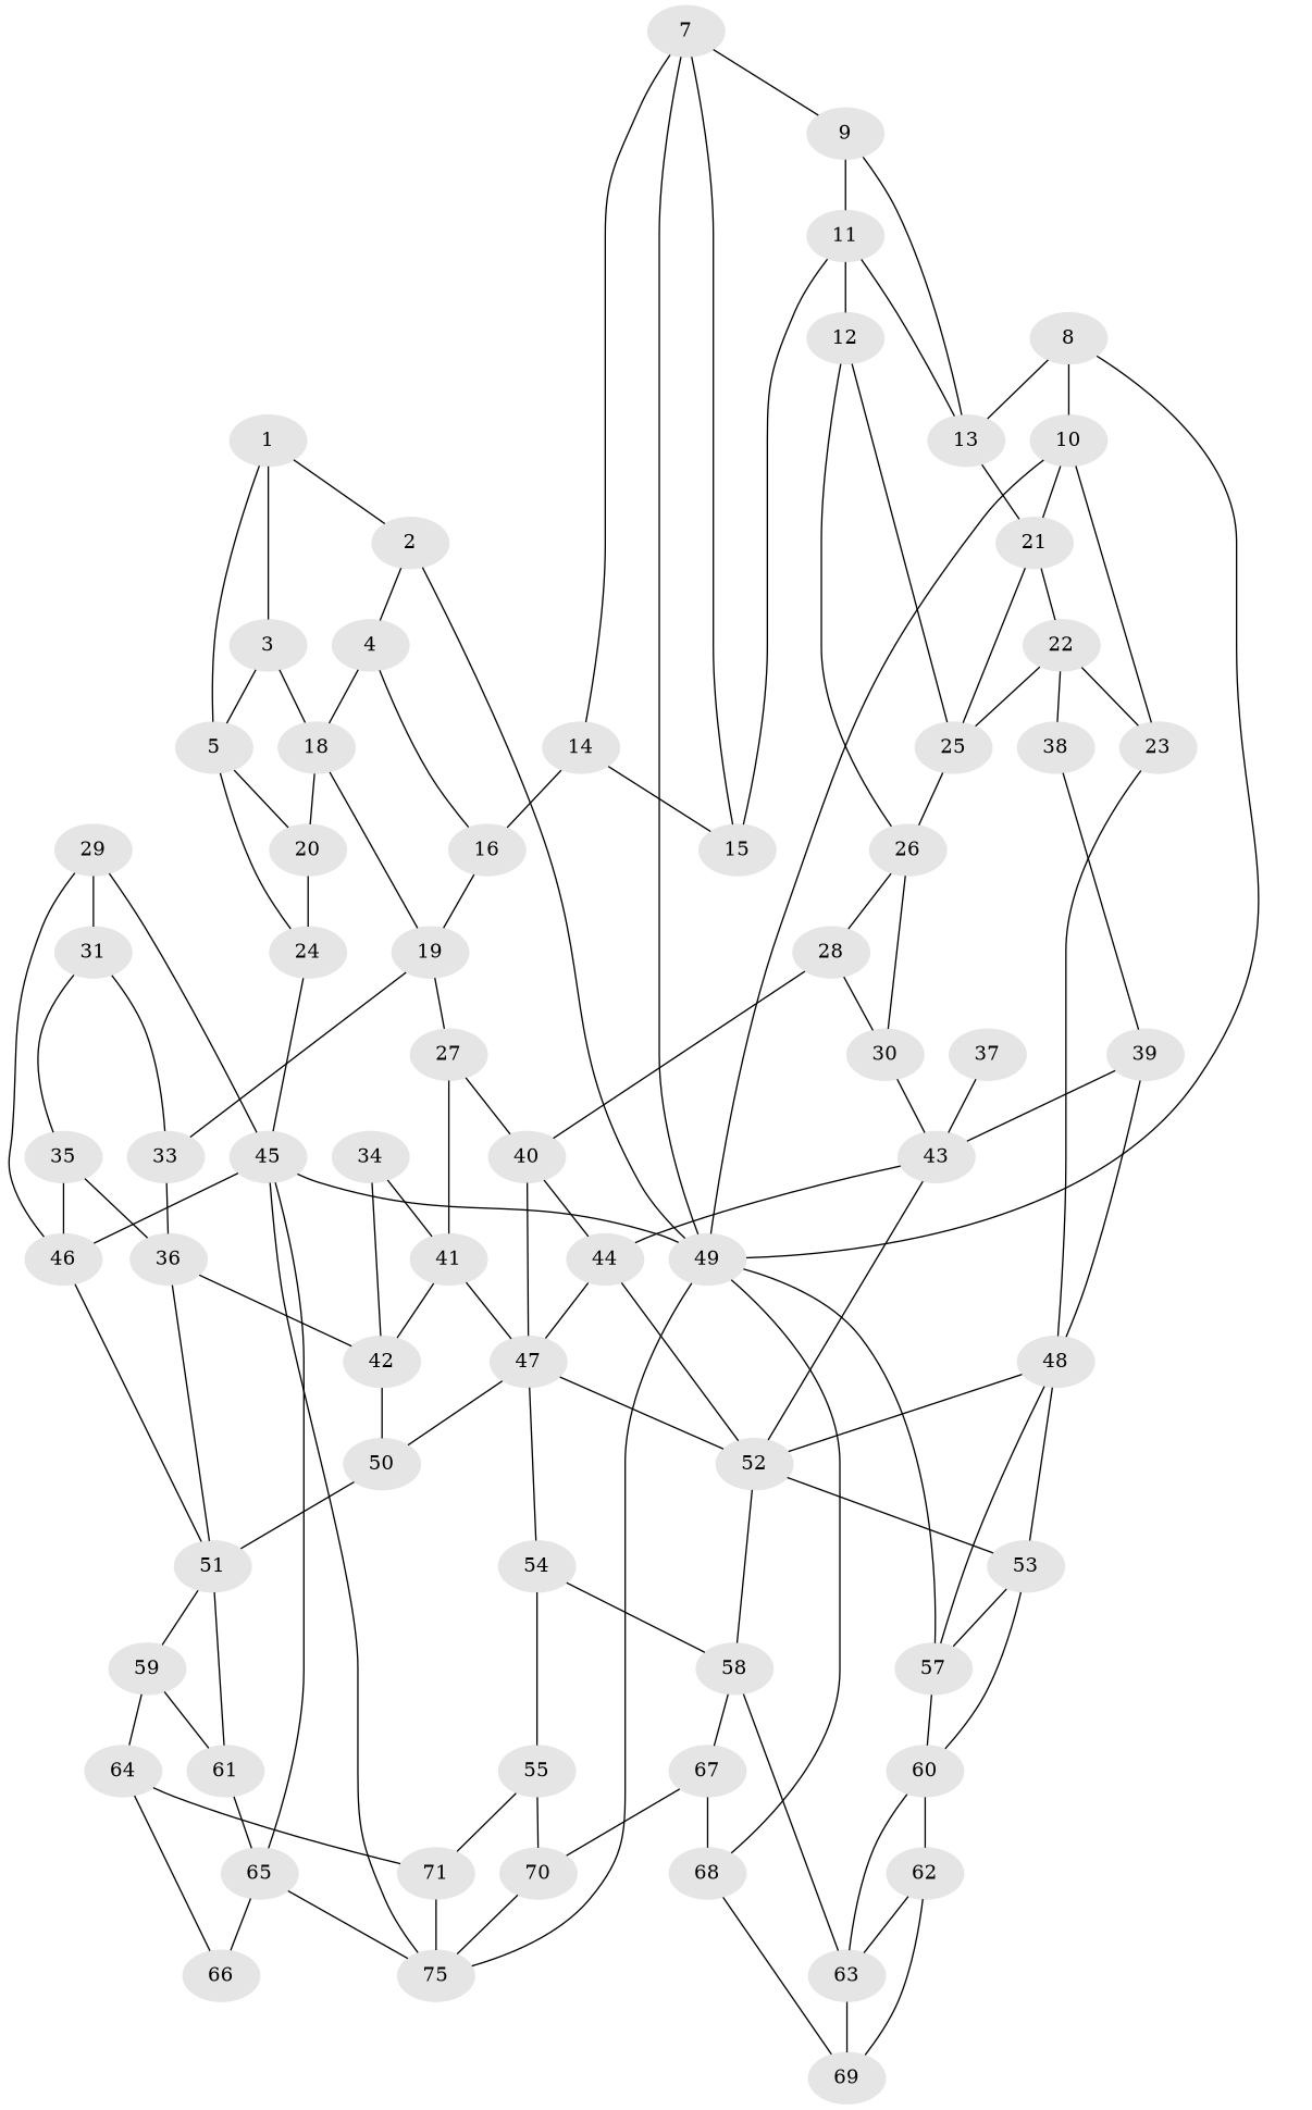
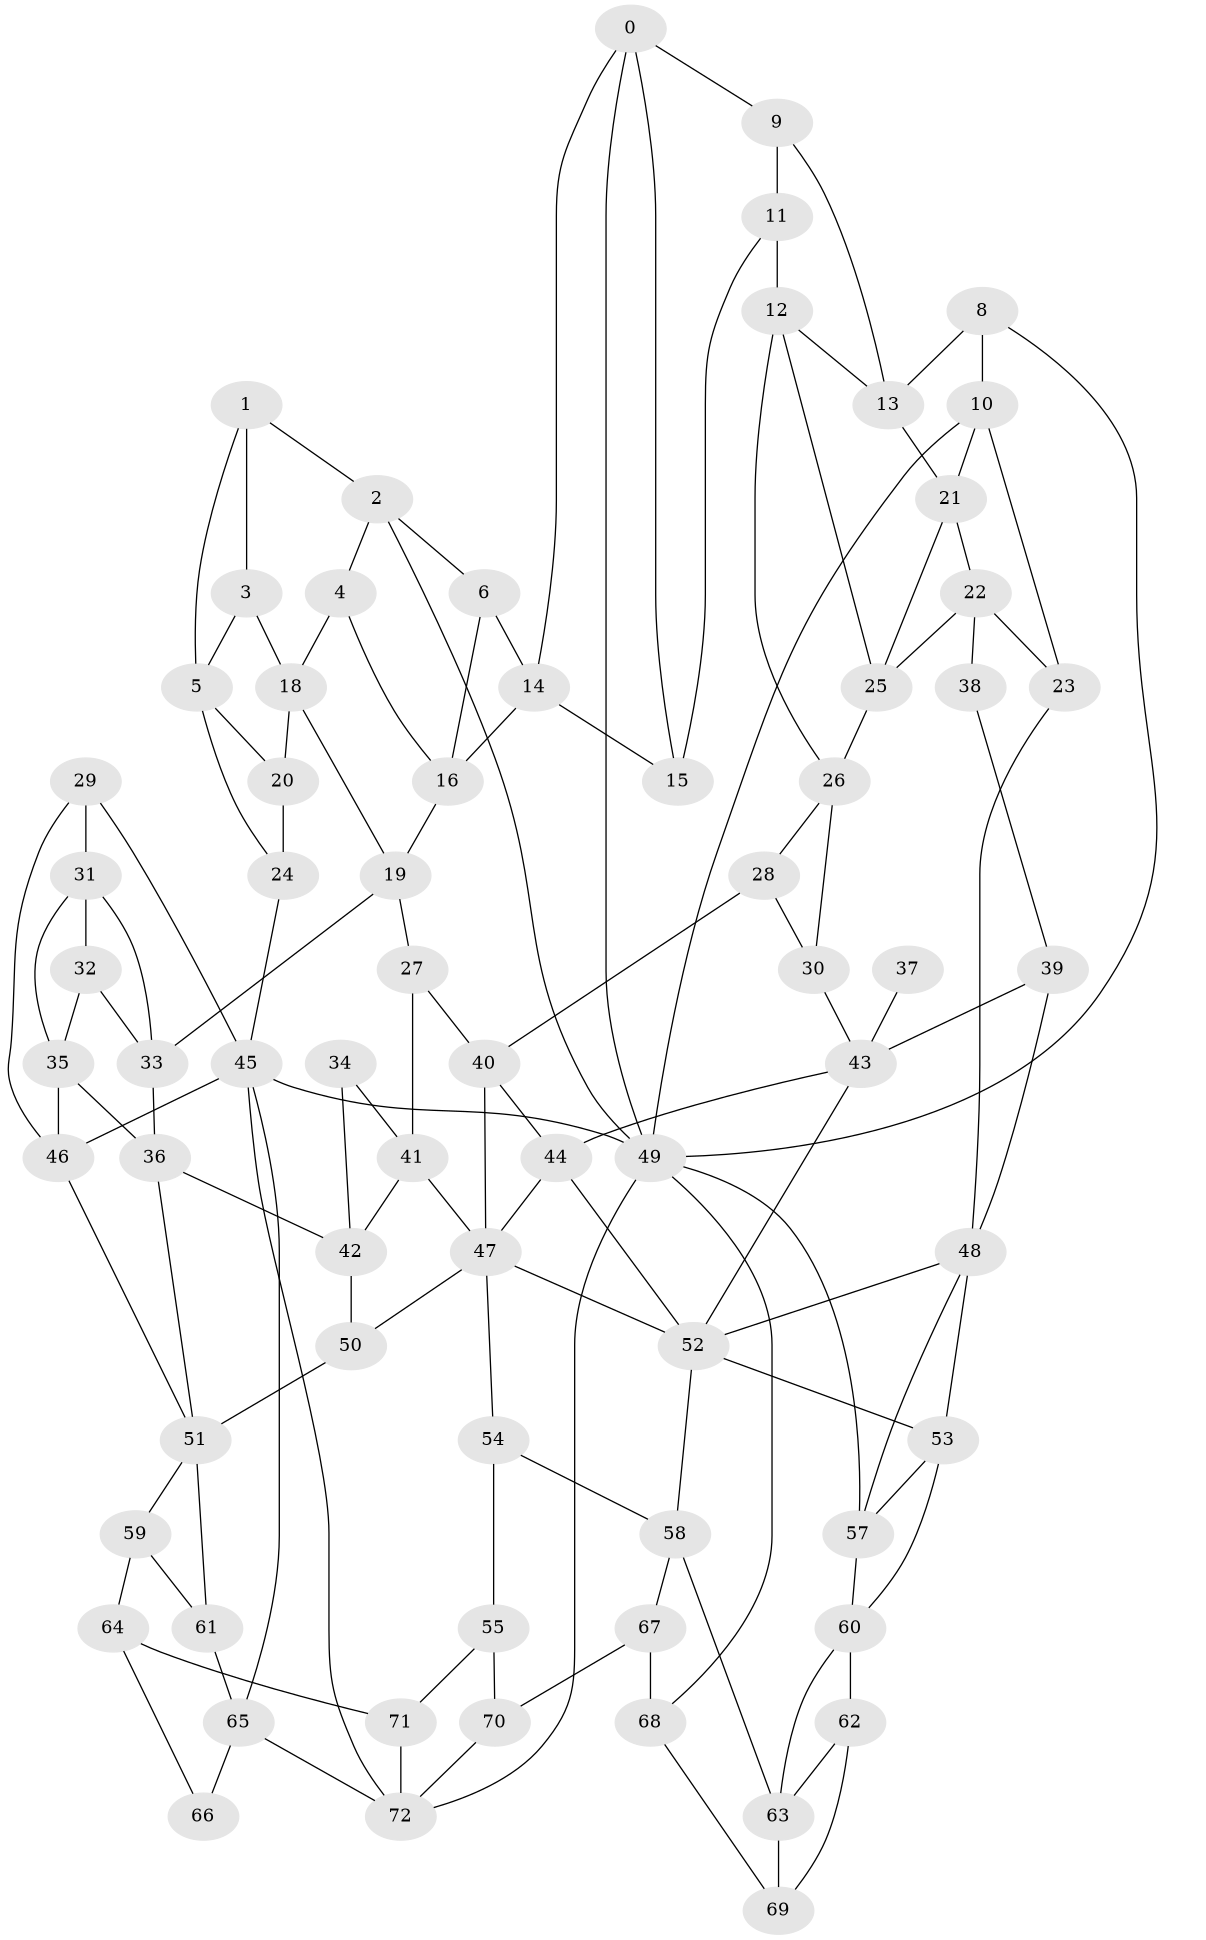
  graph {
    node [color=gray90 style=filled]
    edge [weight=1.0]
    1
    2
    3
    5
    4
+   6
    49
    18
    20
    24
    16
    14
-   72 [label=75]
+   72
    57
    68
    19
    45
    15
-   7
+   7 [label=0]
    9
    13
    11
    8
    10
    21
    23
    12
    25
    22
    48
    26
    28
    30
    27
    33
    40
    41
    36
    38
    39
    52
    53
    29
    31
    46
    65
    43
    44
    47
    42
+   32
    35
    51
    34
    50
    59
    61
    37
    54
    58
    66
    55
    60
    69
    64
    67
    63
    62
    70
    71
    1 -- 2
    1 -- 3
    1 -- 5
    2 -- 4
+   2 -- 6
    2 -- 49
    3 -- 5
    3 -- 18
    5 -- 20
    5 -- 24
    4 -- 18
    4 -- 16
+   6 -- 16
+   6 -- 14
    49 -- 72
    49 -- 57
    49 -- 68
    18 -- 20
    18 -- 19
    20 -- 24
    24 -- 45
    16 -- 19
    14 -- 16
    14 -- 15
    57 -- 60
    68 -- 69
    19 -- 27
    19 -- 33
    45 -- 49
    45 -- 72
    45 -- 46
    45 -- 65
    7 -- 49
    7 -- 14
    7 -- 15
    7 -- 9
    9 -- 13
    9 -- 11
    13 -- 21
    11 -- 15
    11 -- 12
    8 -- 49
    8 -- 13
    8 -- 10
    10 -- 49
    10 -- 21
    10 -- 23
    21 -- 25
    21 -- 22
    23 -- 48
-   11 -- 13
+   12 -- 13
    12 -- 25
    12 -- 26
    25 -- 26
    22 -- 23
    22 -- 25
    22 -- 38
    48 -- 57
    48 -- 52
    48 -- 53
    26 -- 28
    26 -- 30
    28 -- 30
    28 -- 40
    30 -- 43
    27 -- 40
    27 -- 41
    33 -- 36
    40 -- 44
    40 -- 47
    41 -- 47
    41 -- 42
    36 -- 42
    36 -- 51
    38 -- 39
    39 -- 48 [weight=2.0]
    39 -- 43
    52 -- 53
    52 -- 58
    53 -- 57
    53 -- 60
    29 -- 45
    29 -- 31
    29 -- 46
    31 -- 33
+   31 -- 32
    31 -- 35
    46 -- 51
    65 -- 72
    65 -- 66
    43 -- 52
    43 -- 44
    44 -- 52
    44 -- 47
    47 -- 52
    47 -- 50
    47 -- 54
    42 -- 50
+   32 -- 33
+   32 -- 35
    35 -- 36
    35 -- 46
    51 -- 59
    51 -- 61
    34 -- 41
    34 -- 42
    50 -- 51 [weight=2.0]
    59 -- 61
    59 -- 64
    61 -- 65
    37 -- 43 [weight=2.0]
    54 -- 58
    54 -- 55
    58 -- 67
    58 -- 63
    55 -- 70
    55 -- 71
    60 -- 63
    60 -- 62
    64 -- 66
    64 -- 71
    67 -- 68
    67 -- 70
    63 -- 69
    62 -- 69
    62 -- 63
    70 -- 72
    71 -- 72
  }
